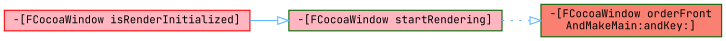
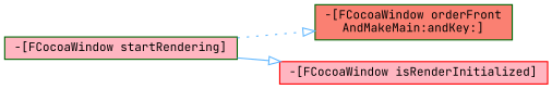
  digraph {
    fontname="JetBrains Mono"
    rankdir=LR
    node [color=darkgreen fillcolor=lightpink fontname="JetBrains Mono" fontsize=10 shape=box style=filled]
    edge [arrowhead=onormal color=steelblue1 fontname="JetBrains Mono" fontsize=10 labelfontname=Helvetica labelfontsize=10]
    n1 [fillcolor=salmon fontcolor=black height=0.2 label="-[FCocoaWindow orderFront\lAndMakeMain:andKey:]" width=0.4]
    n2 [height=0.2 label="-[FCocoaWindow startRendering]" width=0.4]
    n3 [color=red height=0.2 label="-[FCocoaWindow isRenderInitialized]" width=0.4]
    n2 -> n1 [style=dotted]
-   n3 -> n2 [style=solid]
+   n2 -> n3 [style=solid]
  }
